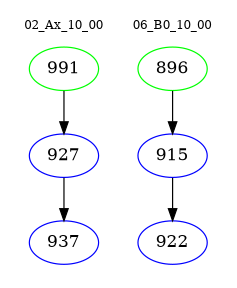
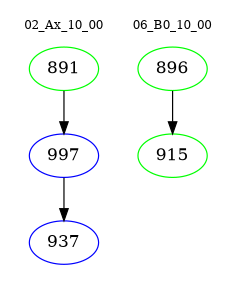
  digraph {
    node [color=blue]
    edge [color=black]
-   n1 [label=927]
-   n2 [color=green label=991]
+   n1 [label=997]
+   n2 [color=green label=891]
    n3 [label=937]
-   n4 [label=915]
+   n4 [color=green label=915]
    n5 [color=green label=896]
-   n6 [label=922]
    subgraph cluster_1 {
      color=white
      fontsize=10
      label="02_Ax_10_00"
      n1
      n2
      n3
    }
    subgraph cluster_2 {
      color=white
      fontsize=10
      label="06_B0_10_00"
      n4
      n5
-     n6
    }
    n1 -> n3
    n2 -> n1
-   n4 -> n6
    n5 -> n4
  }
